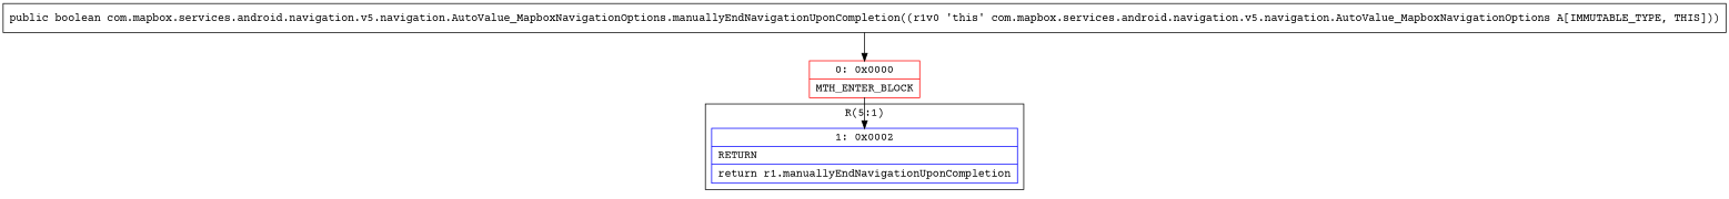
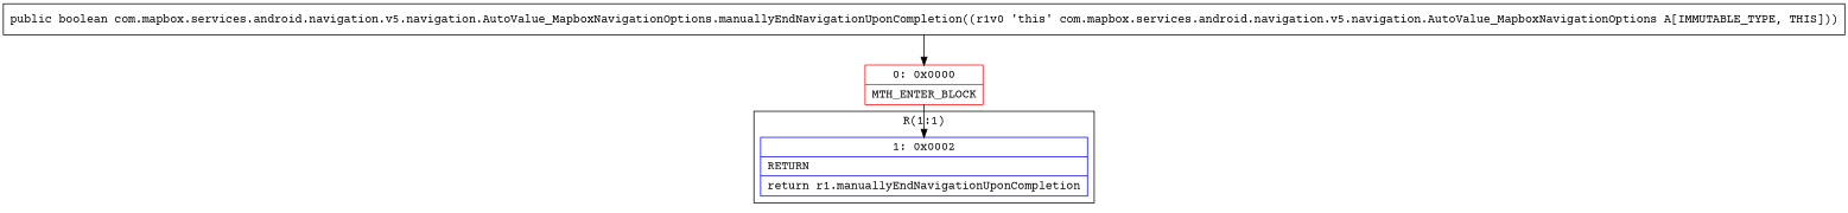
  digraph {
    fontname="Courier Prime"
    node [shape=record fontname="Courier Prime"]
    edge [fontname="Courier Prime"]
    n1 [color=blue label="{1\:\ 0x0002|RETURN\l|return r1.manuallyEndNavigationUponCompletion\l}"]
    n2 [color=red label="{0\:\ 0x0000|MTH_ENTER_BLOCK\l}"]
    n3 [label="{public boolean com.mapbox.services.android.navigation.v5.navigation.AutoValue_MapboxNavigationOptions.manuallyEndNavigationUponCompletion((r1v0 'this' com.mapbox.services.android.navigation.v5.navigation.AutoValue_MapboxNavigationOptions A[IMMUTABLE_TYPE, THIS])) }"]
    subgraph cluster_1 {
-     label="R(5:1)"
+     label="R(1:1)"
      n1
    }
    n2 -> n1
    n3 -> n2
  }
